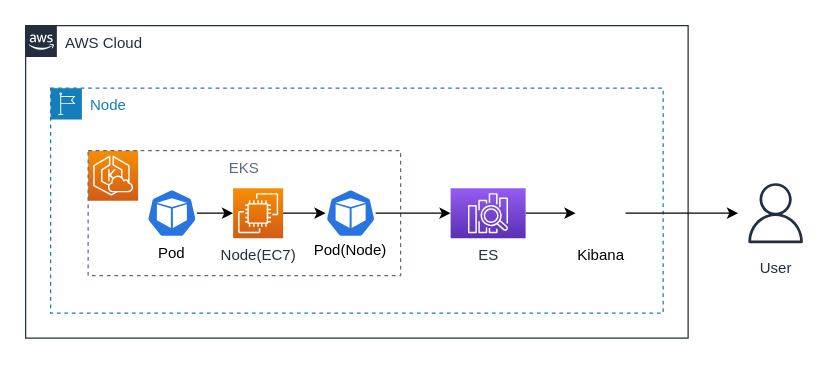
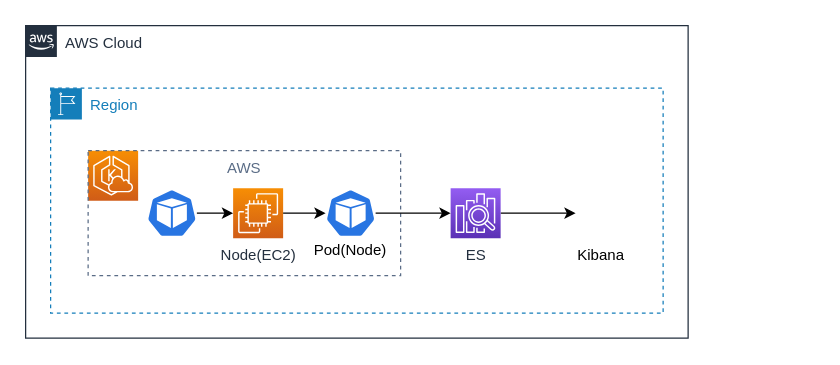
  <mxCell id="0" />
  <mxCell id="1" parent="0" />
  <mxCell id="2" value="AWS Cloud" style="points=[[0,0],[0.25,0],[0.5,0],[0.75,0],[1,0],[1,0.25],[1,0.5],[1,0.75],[1,1],[0.75,1],[0.5,1],[0.25,1],[0,1],[0,0.75],[0,0.5],[0,0.25]];outlineConnect=0;gradientColor=none;html=1;whiteSpace=wrap;fontSize=12;fontStyle=0;shape=mxgraph.aws4.group;grIcon=mxgraph.aws4.group_aws_cloud_alt;strokeColor=#232F3E;fillColor=none;verticalAlign=top;align=left;spacingLeft=30;fontColor=#232F3E;dashed=0;" parent="1" vertex="1"><mxGeometry x="20" y="20" width="530" height="250" as="geometry" /></mxCell>
- <mxCell id="3" value="Node" style="points=[[0,0],[0.25,0],[0.5,0],[0.75,0],[1,0],[1,0.25],[1,0.5],[1,0.75],[1,1],[0.75,1],[0.5,1],[0.25,1],[0,1],[0,0.75],[0,0.5],[0,0.25]];outlineConnect=0;gradientColor=none;html=1;whiteSpace=wrap;fontSize=12;fontStyle=0;shape=mxgraph.aws4.group;grIcon=mxgraph.aws4.group_region;strokeColor=#147EBA;fillColor=none;verticalAlign=top;align=left;spacingLeft=30;fontColor=#147EBA;dashed=1;" parent="1" vertex="1"><mxGeometry x="40" y="70" width="490" height="180" as="geometry" /></mxCell>
+ <mxCell id="3" value="Region" style="points=[[0,0],[0.25,0],[0.5,0],[0.75,0],[1,0],[1,0.25],[1,0.5],[1,0.75],[1,1],[0.75,1],[0.5,1],[0.25,1],[0,1],[0,0.75],[0,0.5],[0,0.25]];outlineConnect=0;gradientColor=none;html=1;whiteSpace=wrap;fontSize=12;fontStyle=0;shape=mxgraph.aws4.group;grIcon=mxgraph.aws4.group_region;strokeColor=#147EBA;fillColor=none;verticalAlign=top;align=left;spacingLeft=30;fontColor=#147EBA;dashed=1;" parent="1" vertex="1"><mxGeometry x="40" y="70" width="490" height="180" as="geometry" /></mxCell>
  <mxCell id="4" value="" style="points=[[0,0,0],[0.25,0,0],[0.5,0,0],[0.75,0,0],[1,0,0],[0,1,0],[0.25,1,0],[0.5,1,0],[0.75,1,0],[1,1,0],[0,0.25,0],[0,0.5,0],[0,0.75,0],[1,0.25,0],[1,0.5,0],[1,0.75,0]];outlineConnect=0;fontColor=#232F3E;gradientColor=#F78E04;gradientDirection=north;fillColor=#D05C17;strokeColor=#ffffff;dashed=0;verticalLabelPosition=bottom;verticalAlign=top;align=center;html=1;fontSize=12;fontStyle=0;aspect=fixed;shape=mxgraph.aws4.resourceIcon;resIcon=mxgraph.aws4.eks_cloud;" parent="1" vertex="1"><mxGeometry x="70" y="120" width="40" height="40" as="geometry" /></mxCell>
- <mxCell id="5" value="EKS" style="fillColor=none;strokeColor=#5A6C86;dashed=1;verticalAlign=top;fontStyle=0;fontColor=#5A6C86;" parent="1" vertex="1"><mxGeometry x="70" y="120" width="250" height="100" as="geometry" /></mxCell>
- <mxCell id="6" value="Node(EC7)" style="points=[[0,0,0],[0.25,0,0],[0.5,0,0],[0.75,0,0],[1,0,0],[0,1,0],[0.25,1,0],[0.5,1,0],[0.75,1,0],[1,1,0],[0,0.25,0],[0,0.5,0],[0,0.75,0],[1,0.25,0],[1,0.5,0],[1,0.75,0]];outlineConnect=0;fontColor=#232F3E;gradientColor=#F78E04;gradientDirection=north;fillColor=#D05C17;strokeColor=#ffffff;dashed=0;verticalLabelPosition=bottom;verticalAlign=top;align=center;html=1;fontSize=12;fontStyle=0;aspect=fixed;shape=mxgraph.aws4.resourceIcon;resIcon=mxgraph.aws4.ec2;" parent="1" vertex="1"><mxGeometry x="186" y="150" width="40" height="40" as="geometry" /></mxCell>
+ <mxCell id="5" value="AWS" style="fillColor=none;strokeColor=#5A6C86;dashed=1;verticalAlign=top;fontStyle=0;fontColor=#5A6C86;" parent="1" vertex="1"><mxGeometry x="70" y="120" width="250" height="100" as="geometry" /></mxCell>
+ <mxCell id="6" value="Node(EC2)" style="points=[[0,0,0],[0.25,0,0],[0.5,0,0],[0.75,0,0],[1,0,0],[0,1,0],[0.25,1,0],[0.5,1,0],[0.75,1,0],[1,1,0],[0,0.25,0],[0,0.5,0],[0,0.75,0],[1,0.25,0],[1,0.5,0],[1,0.75,0]];outlineConnect=0;fontColor=#232F3E;gradientColor=#F78E04;gradientDirection=north;fillColor=#D05C17;strokeColor=#ffffff;dashed=0;verticalLabelPosition=bottom;verticalAlign=top;align=center;html=1;fontSize=12;fontStyle=0;aspect=fixed;shape=mxgraph.aws4.resourceIcon;resIcon=mxgraph.aws4.ec2;" parent="1" vertex="1"><mxGeometry x="186" y="150" width="40" height="40" as="geometry" /></mxCell>
  <mxCell id="7" value="Pod(Node)" style="text;html=1;strokeColor=none;fillColor=none;align=center;verticalAlign=middle;whiteSpace=wrap;rounded=0;" parent="1" vertex="1"><mxGeometry x="230" y="190" width="100" height="20" as="geometry" /></mxCell>
  <mxCell id="8" style="edgeStyle=orthogonalEdgeStyle;rounded=0;orthogonalLoop=1;jettySize=auto;html=1;endArrow=classic;endFill=1;" parent="1" source="9" target="15" edge="1"><mxGeometry relative="1" as="geometry" /></mxCell>
- <mxCell id="9" value="ES" style="points=[[0,0,0],[0.25,0,0],[0.5,0,0],[0.75,0,0],[1,0,0],[0,1,0],[0.25,1,0],[0.5,1,0],[0.75,1,0],[1,1,0],[0,0.25,0],[0,0.5,0],[0,0.75,0],[1,0.25,0],[1,0.5,0],[1,0.75,0]];outlineConnect=0;fontColor=#232F3E;gradientColor=#945DF2;gradientDirection=north;fillColor=#5A30B5;strokeColor=#ffffff;dashed=0;verticalLabelPosition=bottom;verticalAlign=top;align=center;html=1;fontSize=12;fontStyle=0;aspect=fixed;shape=mxgraph.aws4.resourceIcon;resIcon=mxgraph.aws4.elasticsearch_service;" parent="1" vertex="1"><mxGeometry x="360" y="150" width="60" height="40" as="geometry" /></mxCell>
- <mxCell id="10" value="User" style="outlineConnect=0;fontColor=#232F3E;gradientColor=none;strokeColor=#232F3E;fillColor=#ffffff;dashed=0;verticalLabelPosition=bottom;verticalAlign=top;align=center;html=1;fontSize=12;fontStyle=0;aspect=fixed;shape=mxgraph.aws4.resourceIcon;resIcon=mxgraph.aws4.user;" parent="1" vertex="1"><mxGeometry x="590" y="140" width="60" height="60" as="geometry" /></mxCell>
+ <mxCell id="9" value="ES" style="points=[[0,0,0],[0.25,0,0],[0.5,0,0],[0.75,0,0],[1,0,0],[0,1,0],[0.25,1,0],[0.5,1,0],[0.75,1,0],[1,1,0],[0,0.25,0],[0,0.5,0],[0,0.75,0],[1,0.25,0],[1,0.5,0],[1,0.75,0]];outlineConnect=0;fontColor=#232F3E;gradientColor=#945DF2;gradientDirection=north;fillColor=#5A30B5;strokeColor=#ffffff;dashed=0;verticalLabelPosition=bottom;verticalAlign=top;align=center;html=1;fontSize=12;fontStyle=0;aspect=fixed;shape=mxgraph.aws4.resourceIcon;resIcon=mxgraph.aws4.elasticsearch_service;" parent="1" vertex="1"><mxGeometry x="360" y="150" width="40" height="40" as="geometry" /></mxCell>
  <mxCell id="11" style="edgeStyle=orthogonalEdgeStyle;rounded=0;orthogonalLoop=1;jettySize=auto;html=1;endArrow=classic;endFill=1;" parent="1" source="12" target="9" edge="1"><mxGeometry relative="1" as="geometry" /></mxCell>
  <mxCell id="12" value="" style="html=1;dashed=0;whitespace=wrap;fillColor=#2875E2;strokeColor=#ffffff;points=[[0.005,0.63,0],[0.1,0.2,0],[0.9,0.2,0],[0.5,0,0],[0.995,0.63,0],[0.72,0.99,0],[0.5,1,0],[0.28,0.99,0]];shape=mxgraph.kubernetes.icon;prIcon=pod" parent="1" vertex="1"><mxGeometry x="260" y="146" width="40" height="48" as="geometry" /></mxCell>
  <mxCell id="13" value="" style="edgeStyle=orthogonalEdgeStyle;rounded=0;orthogonalLoop=1;jettySize=auto;html=1;endArrow=classic;endFill=1;" parent="1" source="6" target="12" edge="1"><mxGeometry relative="1" as="geometry"><mxPoint x="180" y="170" as="sourcePoint" /><mxPoint x="335" y="170" as="targetPoint" /></mxGeometry></mxCell>
- <mxCell id="14" style="edgeStyle=orthogonalEdgeStyle;rounded=0;orthogonalLoop=1;jettySize=auto;html=1;endArrow=classic;endFill=1;" parent="1" source="15" target="10" edge="1"><mxGeometry relative="1" as="geometry" /></mxCell>
  <mxCell id="15" value="Kibana" style="shape=image;html=1;verticalAlign=top;verticalLabelPosition=bottom;labelBackgroundColor=#ffffff;imageAspect=0;aspect=fixed;image=https://cdn4.iconfinder.com/data/icons/logos-brands-5/24/kibana-128.png" parent="1" vertex="1"><mxGeometry x="460" y="150" width="40" height="40" as="geometry" /></mxCell>
  <mxCell id="16" style="edgeStyle=orthogonalEdgeStyle;rounded=0;orthogonalLoop=1;jettySize=auto;html=1;" edge="1" parent="1" source="17" target="6"><mxGeometry relative="1" as="geometry" /></mxCell>
  <mxCell id="17" value="" style="html=1;dashed=0;whitespace=wrap;fillColor=#2875E2;strokeColor=#ffffff;points=[[0.005,0.63,0],[0.1,0.2,0],[0.9,0.2,0],[0.5,0,0],[0.995,0.63,0],[0.72,0.99,0],[0.5,1,0],[0.28,0.99,0]];shape=mxgraph.kubernetes.icon;prIcon=pod" vertex="1" parent="1"><mxGeometry x="117" y="146" width="40" height="48" as="geometry" /></mxCell>
- <mxCell id="18" value="Pod" style="text;html=1;strokeColor=none;fillColor=none;align=center;verticalAlign=middle;whiteSpace=wrap;rounded=0;" vertex="1" parent="1"><mxGeometry x="117" y="194" width="40" height="16" as="geometry" /></mxCell>
